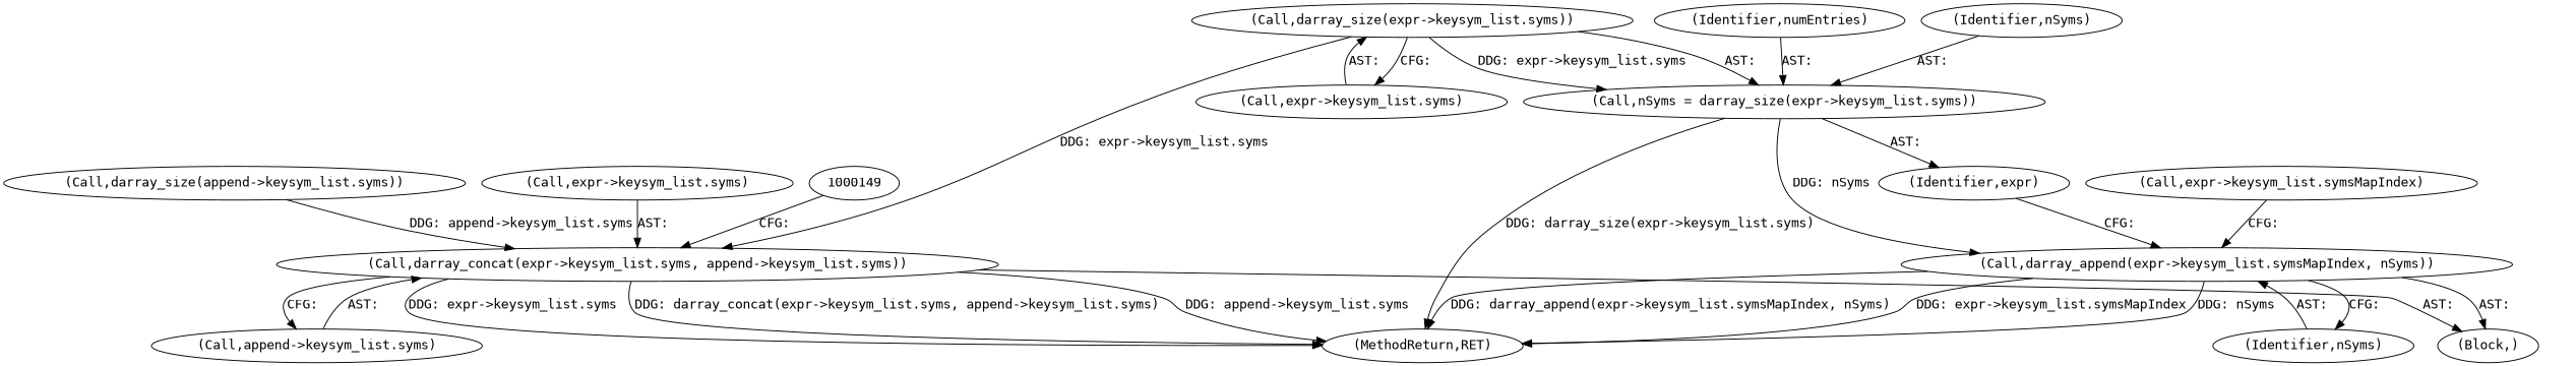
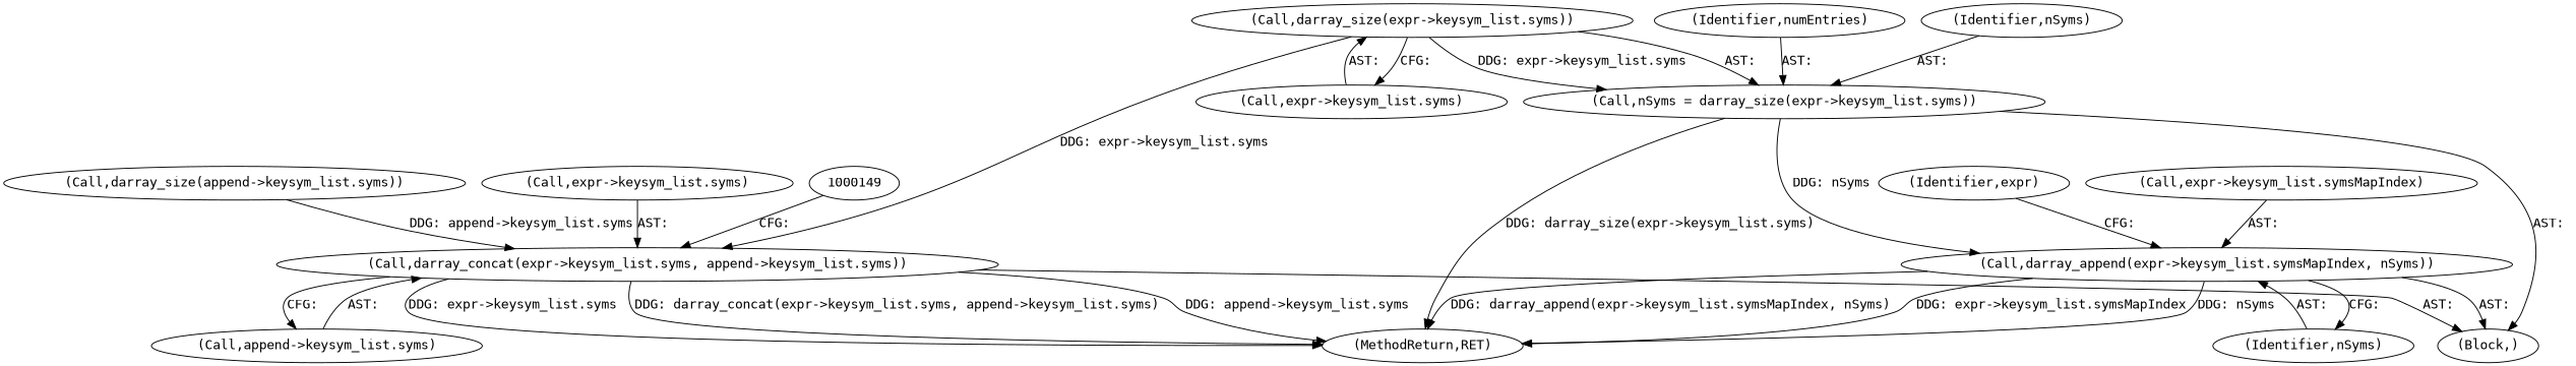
  digraph {
    fontname="DejaVu Sans Mono"
    node [fontname="DejaVu Sans Mono"]
    edge [fontname="DejaVu Sans Mono"]
    n1 [label="(Call,darray_size(expr->keysym_list.syms))"]
    n2 [label="(Call,nSyms = darray_size(expr->keysym_list.syms))"]
    n3 [label="(Call,darray_concat(expr->keysym_list.syms, append->keysym_list.syms))"]
    n4 [label="(Call,expr->keysym_list.syms)"]
    n5 [label="(Call,darray_append(expr->keysym_list.symsMapIndex, nSyms))"]
    n6 [label="(MethodReturn,RET)"]
    n7 [label="(Block,)"]
    n8 [label="(Call,append->keysym_list.syms)"]
    n9 [label="(Identifier,nSyms)"]
    n10 [label="(Identifier,expr)"]
    n11 [label="(Identifier,numEntries)"]
    n12 [label="(Call,expr->keysym_list.symsMapIndex)"]
    n13 [label="(Call,darray_size(append->keysym_list.syms))"]
    n14 [label="(Identifier,nSyms)"]
    n15 [label="(Call,expr->keysym_list.syms)"]
    1000149
    n1 -> n2 [label="AST: "]
    n1 -> n2 [label="DDG: expr->keysym_list.syms"]
    n1 -> n3 [label="DDG: expr->keysym_list.syms"]
    n1 -> n4 [label="CFG: "]
    n2 -> n5 [label="DDG: nSyms"]
    n2 -> n6 [label="DDG: darray_size(expr->keysym_list.syms)"]
-   n2 -> n10 [label="AST: "]
+   n2 -> n7 [label="AST: "]
    n3 -> n6 [label="DDG: append->keysym_list.syms"]
    n3 -> n6 [label="DDG: expr->keysym_list.syms"]
    n3 -> n6 [label="DDG: darray_concat(expr->keysym_list.syms, append->keysym_list.syms)"]
    n3 -> n7 [label="AST: "]
    n3 -> n8 [label="CFG: "]
    n4 -> n1 [label="AST: "]
    n5 -> n6 [label="DDG: expr->keysym_list.symsMapIndex"]
    n5 -> n6 [label="DDG: nSyms"]
    n5 -> n6 [label="DDG: darray_append(expr->keysym_list.symsMapIndex, nSyms)"]
    n5 -> n7 [label="AST: "]
    n5 -> n9 [label="CFG: "]
    n8 -> n3 [label="AST: "]
    n9 -> n5 [label="AST: "]
    n10 -> n5 [label="CFG: "]
    n11 -> n2 [label="AST: "]
-   n12 -> n5 [label="CFG: "]
+   n12 -> n5 [label="AST: "]
    n13 -> n3 [label="DDG: append->keysym_list.syms"]
    n14 -> n2 [label="AST: "]
    n15 -> n3 [label="AST: "]
    1000149 -> n3 [label="CFG: "]
  }
